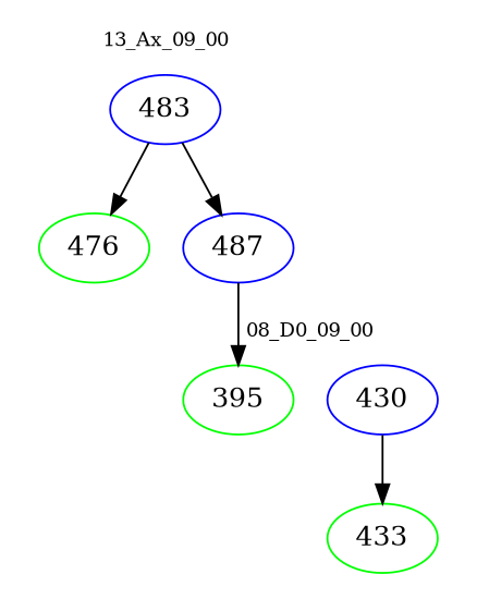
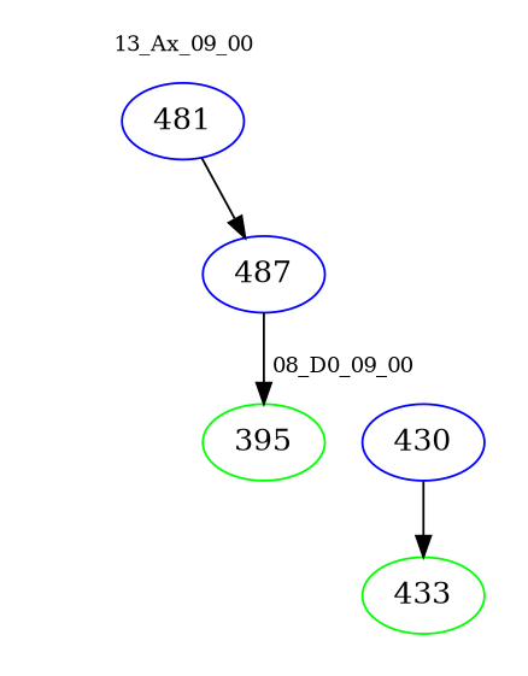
  digraph {
    node [color=blue]
    edge [color=black]
-   n1 [label=483]
-   n2 [color=green label=476]
+   n1 [label=481]
    n3 [label=487]
    n4 [label=430]
    n5 [color=green label=395]
    n6 [color=green label=433]
    subgraph cluster_1 {
      color=white
      fontsize=10
      label="13_Ax_09_00"
      n1
-     n2
      n3
    }
    subgraph cluster_2 {
      color=white
      fontsize=10
      label="08_D0_09_00"
      n4
      n5
      n6
    }
-   n1 -> n2
    n1 -> n3
    n3 -> n5
    n4 -> n6
  }
